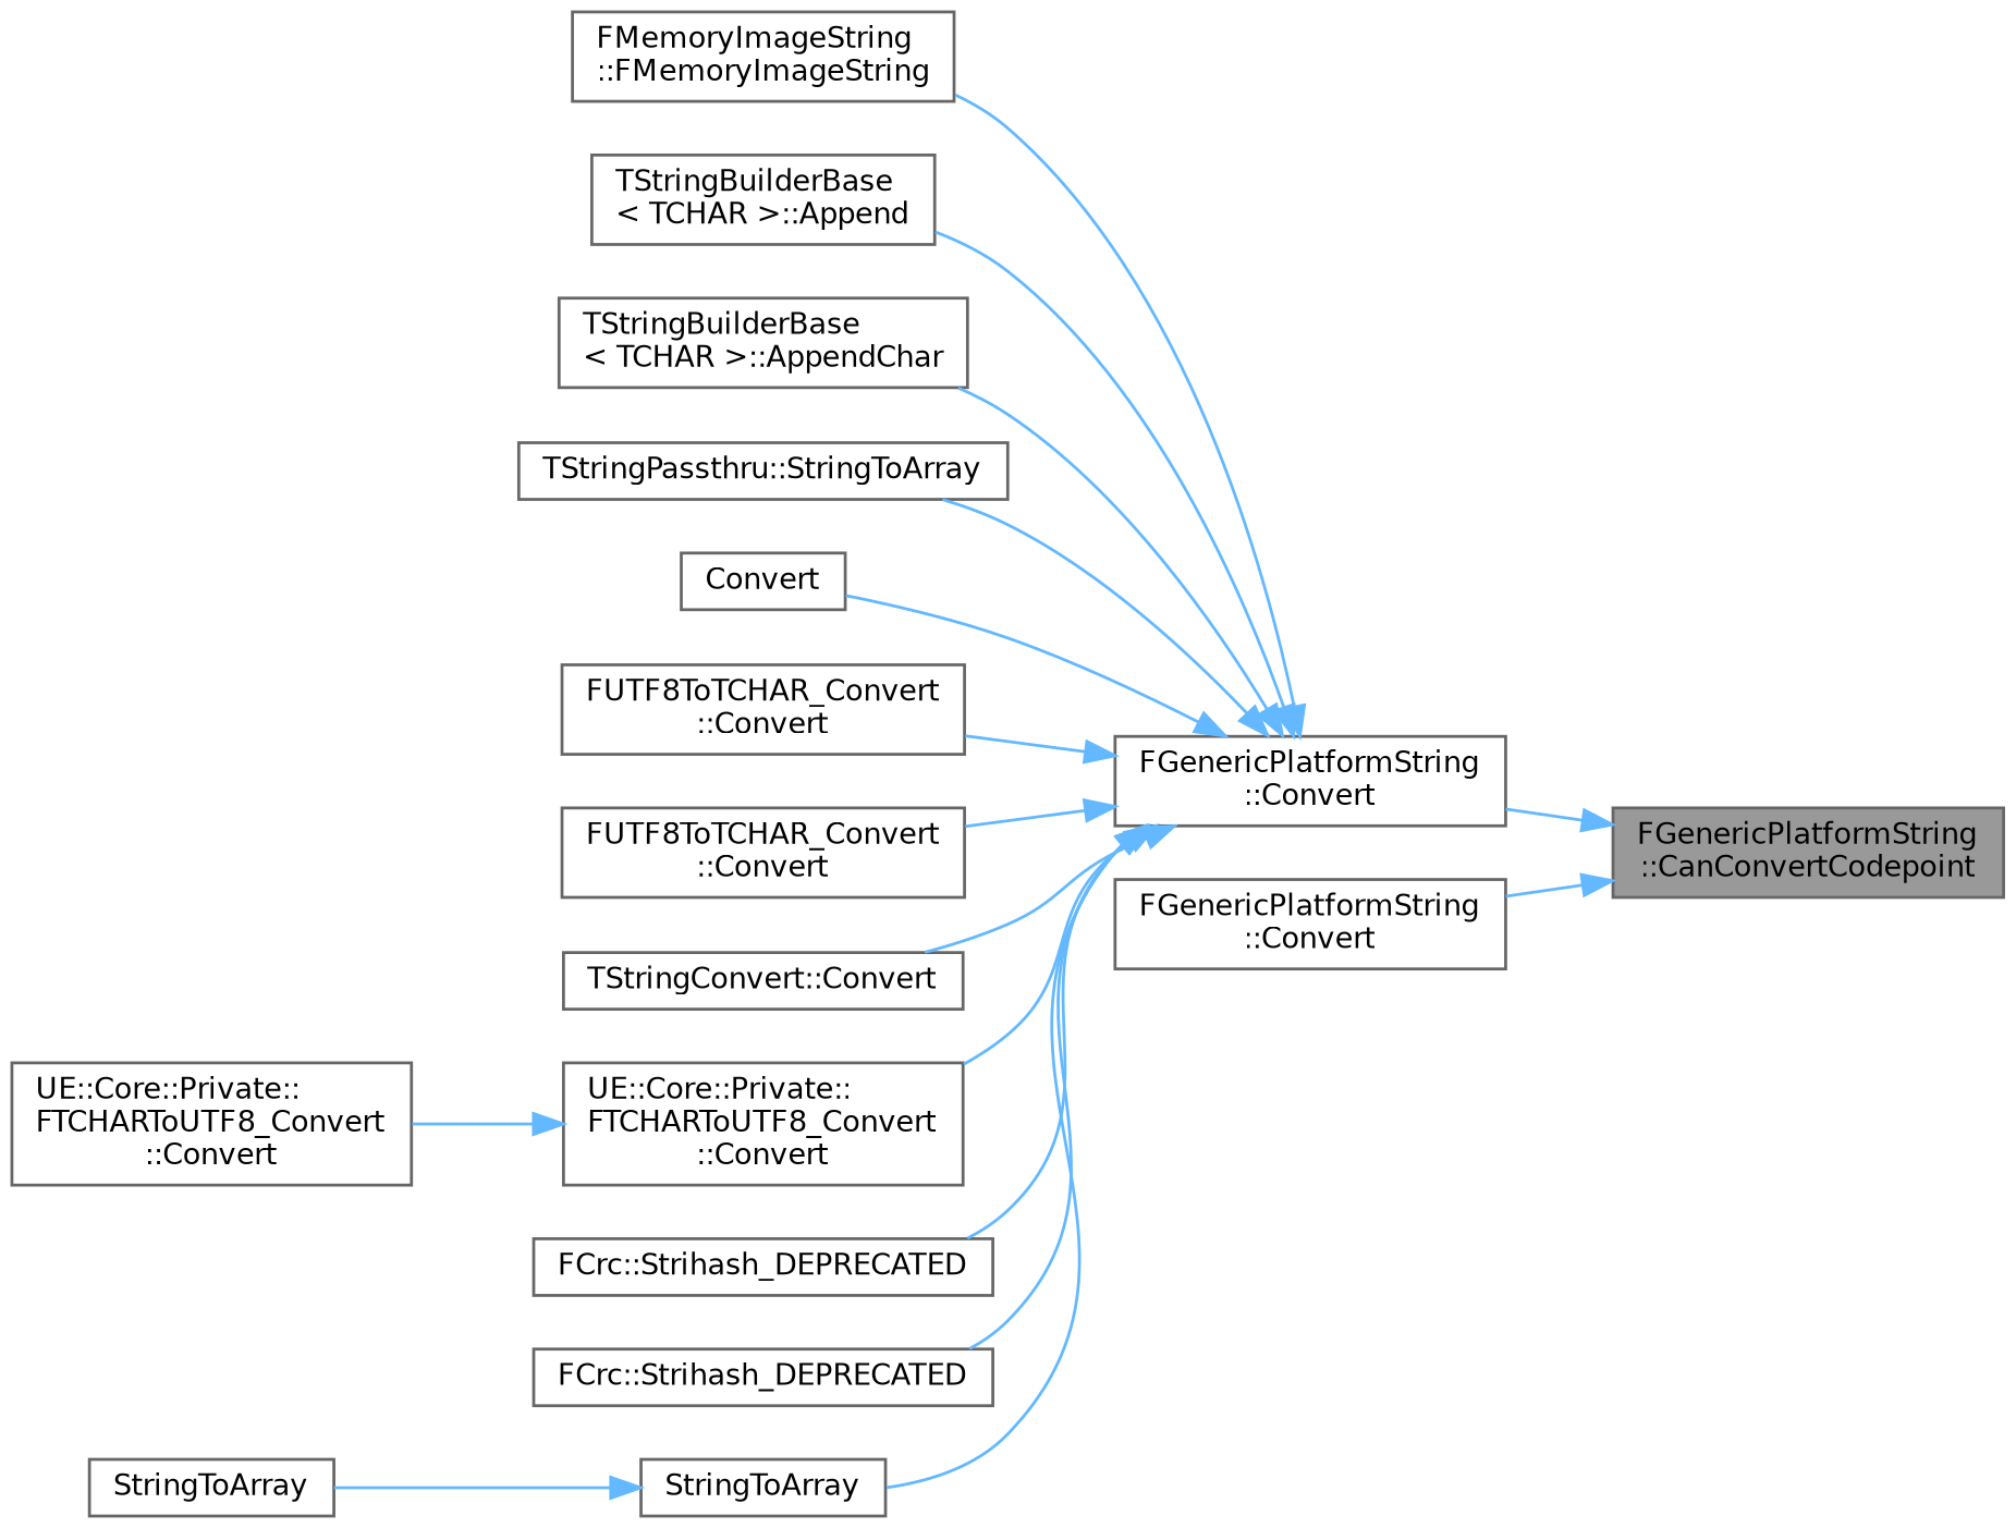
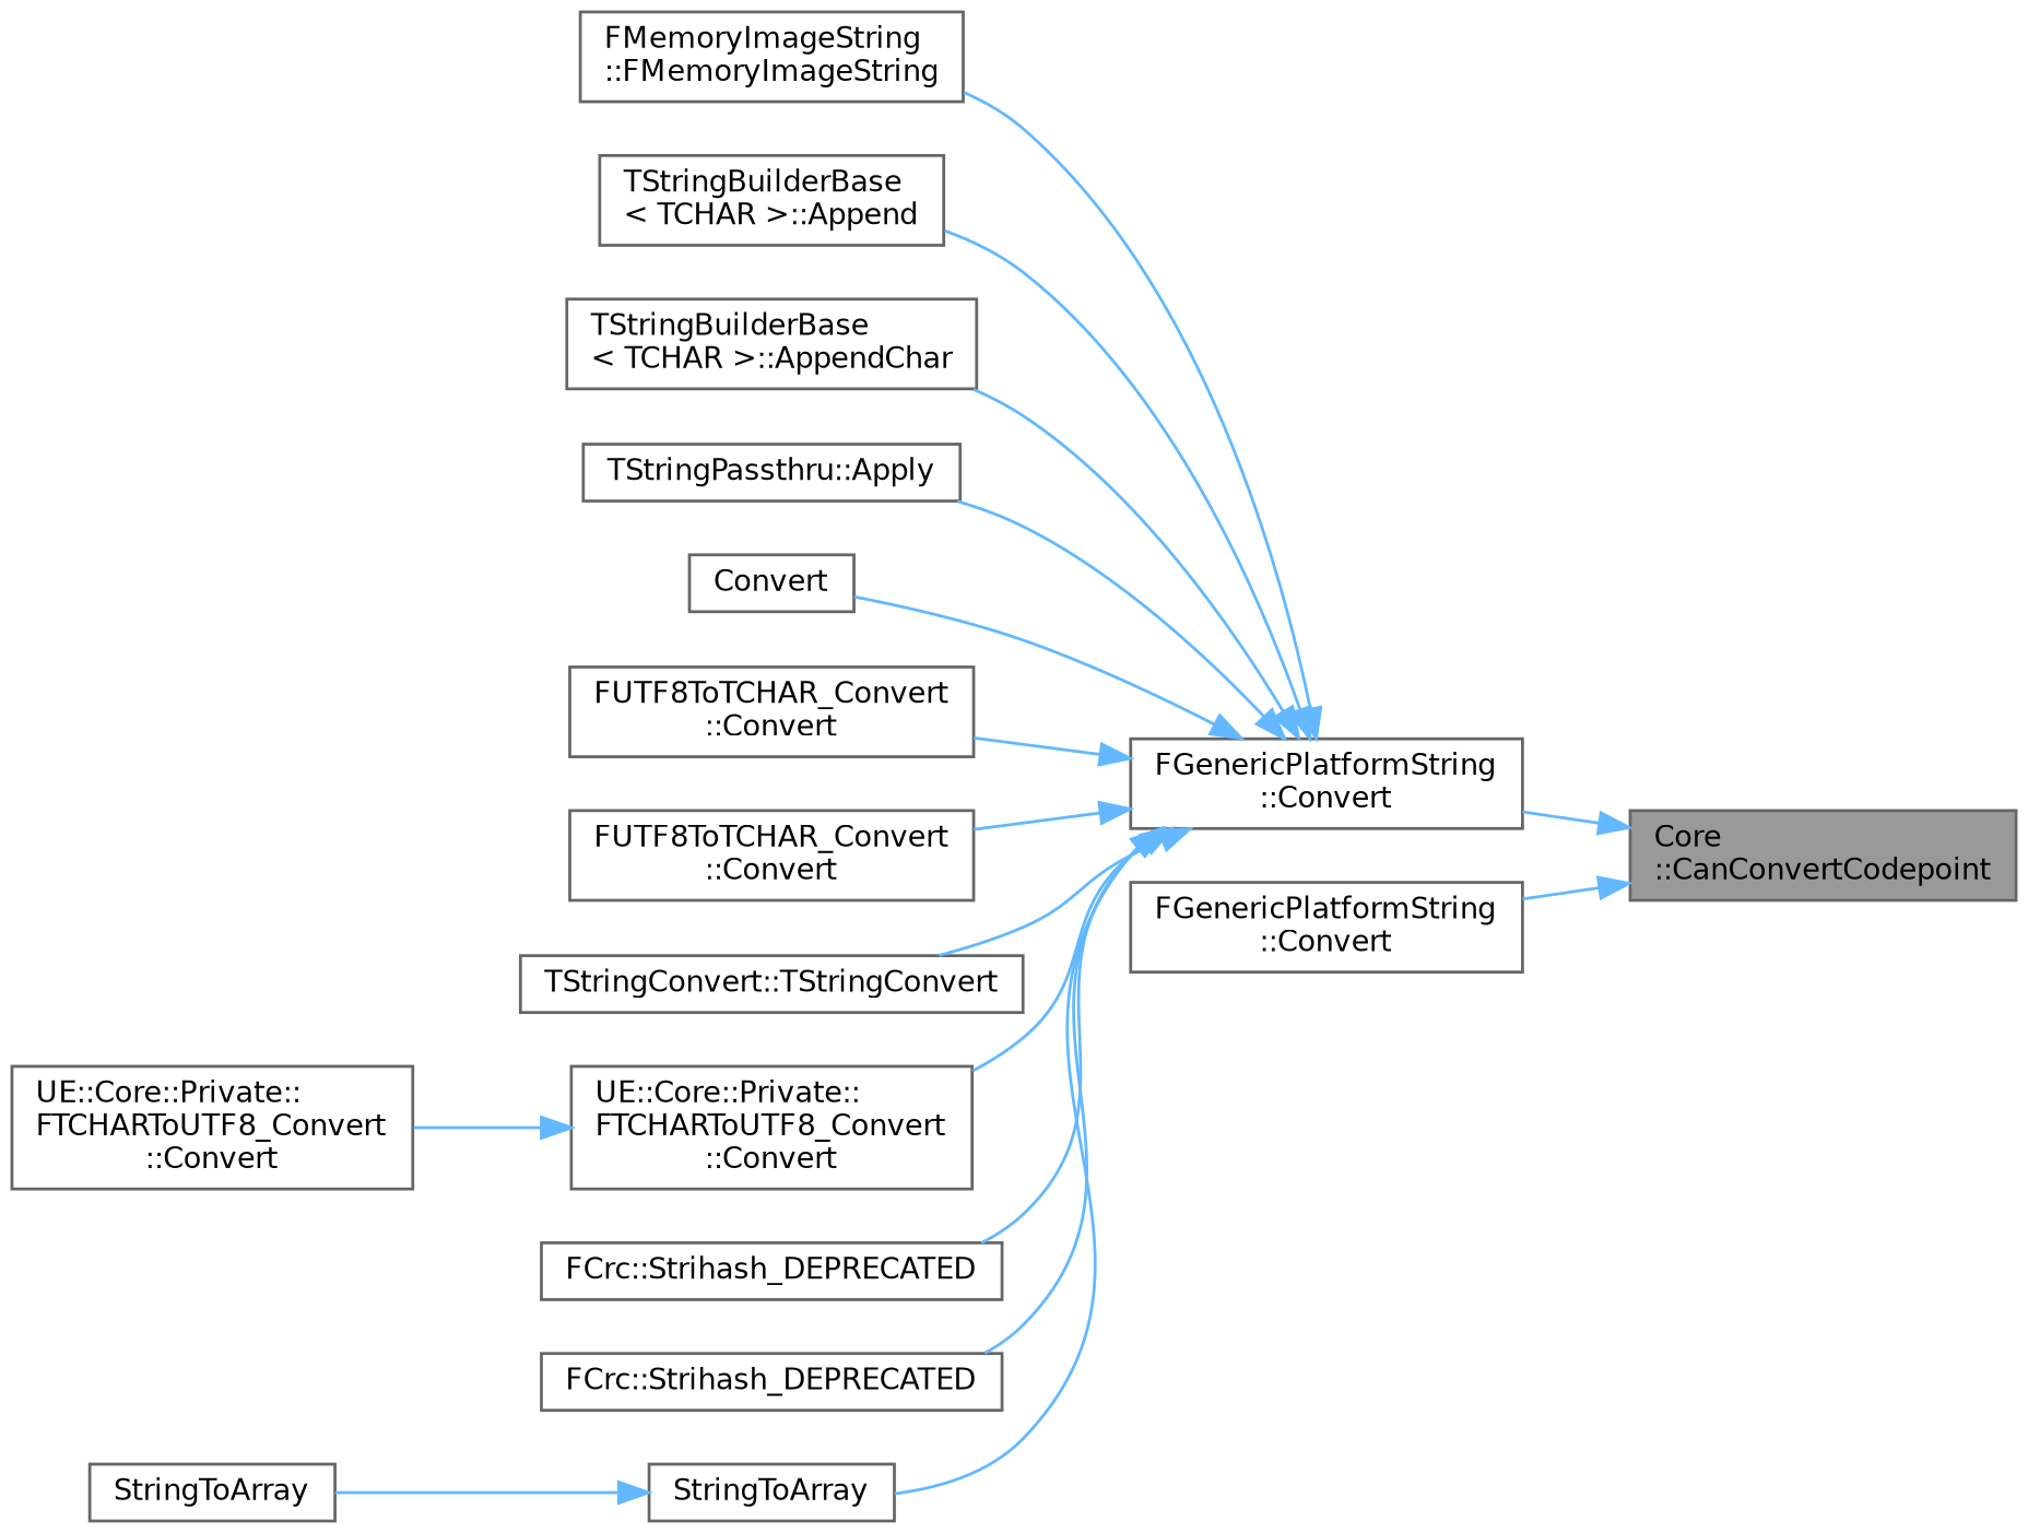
  digraph {
    rankdir=RL
    node [color=grey40 fillcolor=white fontname=Helvetica fontsize=10 shape=box style=filled]
    edge [color=steelblue1 dir=back fontname=Helvetica fontsize=10 labelfontname=Helvetica labelfontsize=10 style=solid]
-   n1 [color=gray40 fillcolor=grey60 fontcolor=black height=0.2 label="FGenericPlatformString\l::CanConvertCodepoint" width=0.4]
+   n1 [color=gray40 fillcolor=grey60 fontcolor=black height=0.2 label="Core\l::CanConvertCodepoint" width=0.4]
    n2 [height=0.2 label="FGenericPlatformString\l::Convert" width=0.4]
    n3 [height=0.2 label="FGenericPlatformString\l::Convert" width=0.4]
    n4 [height=0.2 label="FMemoryImageString\l::FMemoryImageString" width=0.4]
    n5 [height=0.2 label="TStringBuilderBase\l\< TCHAR \>::Append" width=0.4]
    n6 [height=0.2 label="TStringBuilderBase\l\< TCHAR \>::AppendChar" width=0.4]
-   n7 [height=0.2 label="TStringPassthru::StringToArray" width=0.4]
+   n7 [height=0.2 label="TStringPassthru::Apply" width=0.4]
    n8 [height=0.2 label=Convert width=0.4]
    n9 [height=0.2 label="FUTF8ToTCHAR_Convert\l::Convert" width=0.4]
    n10 [height=0.2 label="FUTF8ToTCHAR_Convert\l::Convert" width=0.4]
-   n11 [height=0.2 label="TStringConvert::Convert" width=0.4]
+   n11 [height=0.2 label="TStringConvert::TStringConvert" width=0.4]
    n12 [height=0.2 label="UE::Core::Private::\lFTCHARToUTF8_Convert\l::Convert" width=0.4]
    n13 [height=0.2 label="FCrc::Strihash_DEPRECATED" width=0.4]
    n14 [height=0.2 label="FCrc::Strihash_DEPRECATED" width=0.4]
    n15 [height=0.2 label=StringToArray width=0.4]
    n16 [height=0.2 label="UE::Core::Private::\lFTCHARToUTF8_Convert\l::Convert" width=0.4]
    n17 [height=0.2 label=StringToArray width=0.4]
    n1 -> n2
    n1 -> n3
    n2 -> n4
    n2 -> n5
    n2 -> n6
    n2 -> n7
    n2 -> n8
    n2 -> n9
    n2 -> n10
    n2 -> n11
    n2 -> n12
    n2 -> n13
    n2 -> n14
    n2 -> n15
    n12 -> n16
    n15 -> n17
  }
